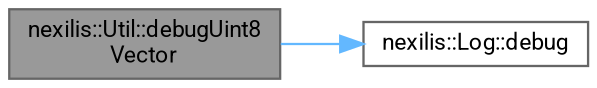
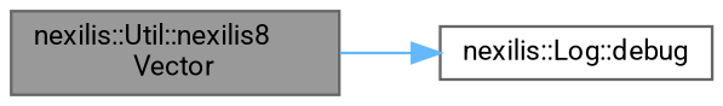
  digraph {
    rankdir=LR
    fontname=Roboto
    node [fontname=Roboto fontsize=10 shape=box style=filled]
-   n1 [color=gray40 fillcolor=grey60 fontcolor=black height=0.2 label="nexilis::Util::debugUint8\lVector" width=0.4]
+   n1 [color=gray40 fillcolor=grey60 fontcolor=black height=0.2 label="nexilis::Util::nexilis8\lVector" width=0.4]
    n2 [color=grey40 fillcolor=white height=0.2 label="nexilis::Log::debug" width=0.4]
    n1 -> n2 [color=steelblue1 fontname=Roboto fontsize=10 labelfontname=Helvetica labelfontsize=10 style=solid]
  }
